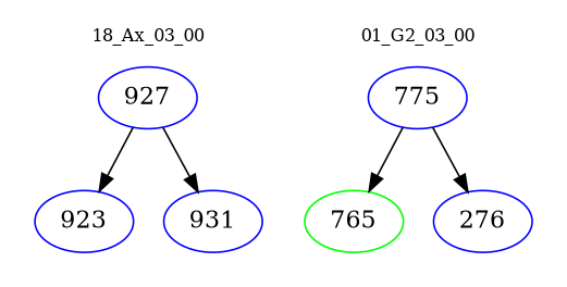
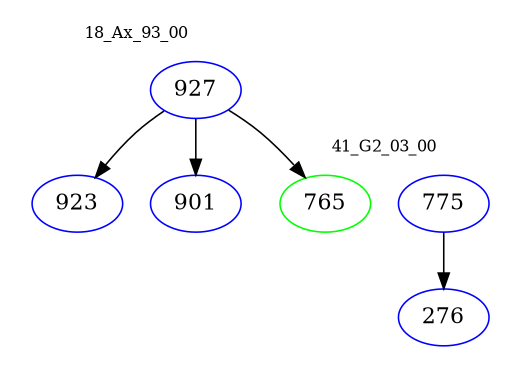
  digraph {
    node [color=blue]
    edge [color=black]
    n1 [label=927]
    n2 [label=923]
-   n3 [label=931]
+   n3 [label=901]
    n4 [label=775]
    n5 [color=green label=765]
    n6 [label=276]
    subgraph cluster_1 {
      color=white
      fontsize=10
-     label="18_Ax_03_00"
+     label="18_Ax_93_00"
      n1
      n2
      n3
    }
    subgraph cluster_2 {
      color=white
      fontsize=10
-     label="01_G2_03_00"
+     label="41_G2_03_00"
      n4
      n5
      n6
    }
    n1 -> n2
    n1 -> n3
-   n4 -> n5
+   n1 -> n5
    n4 -> n6
  }
